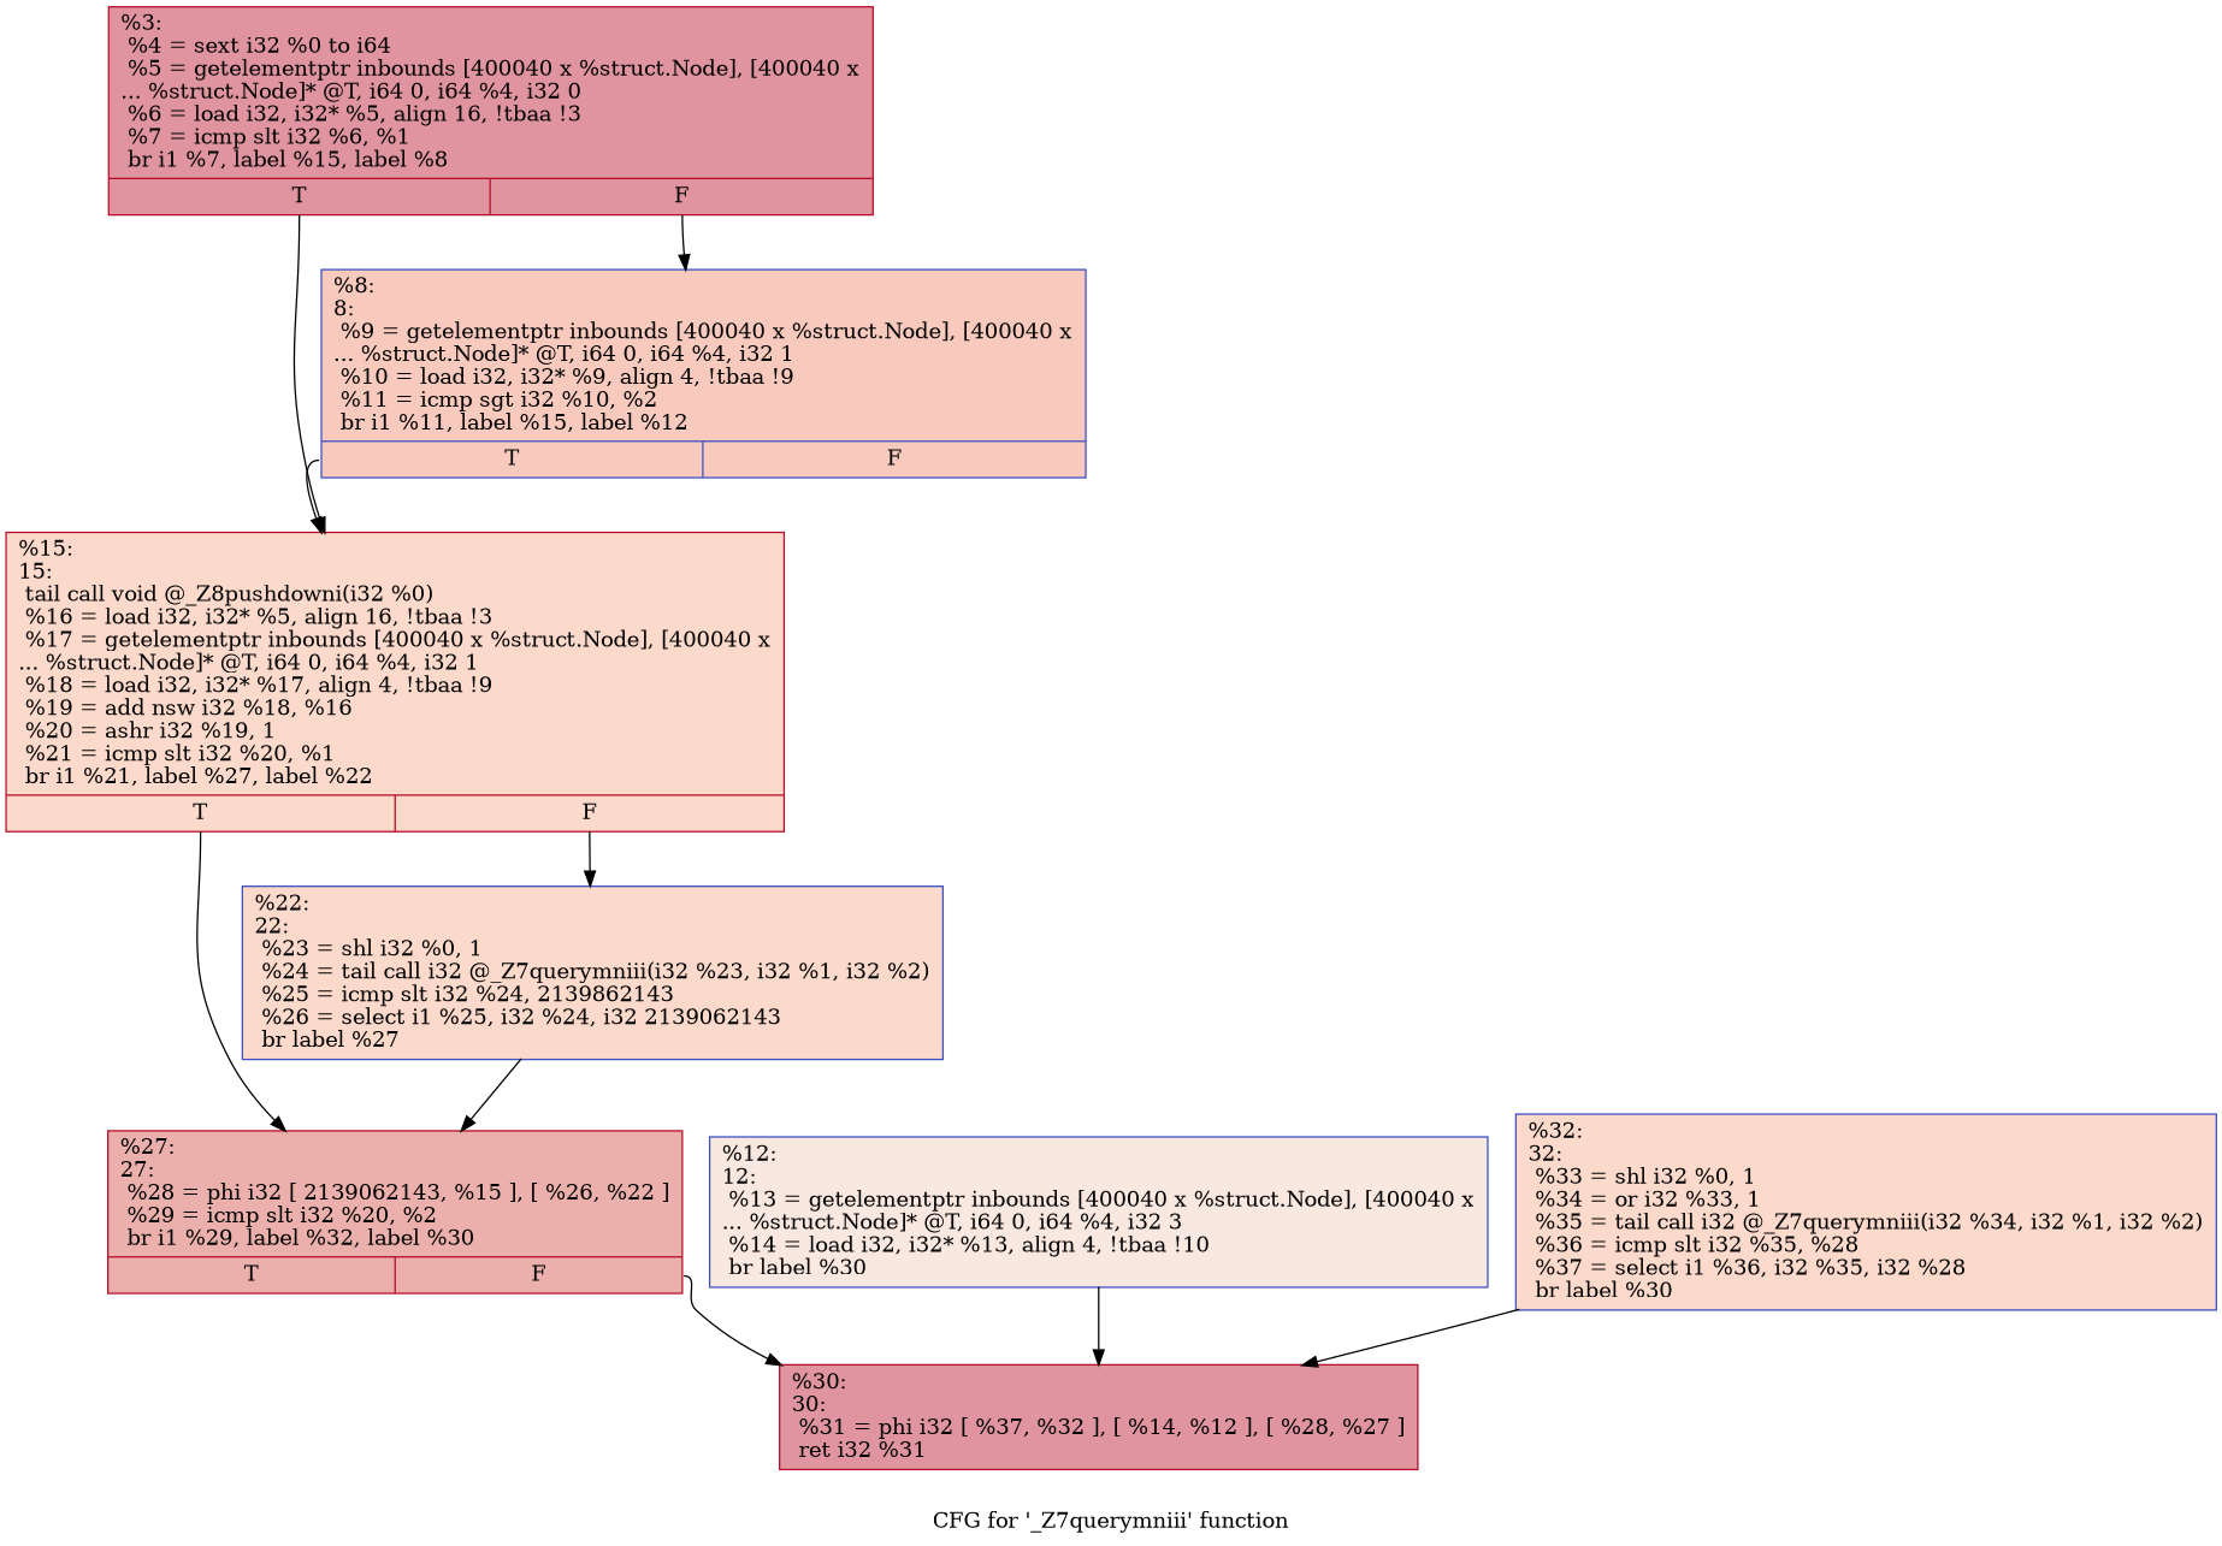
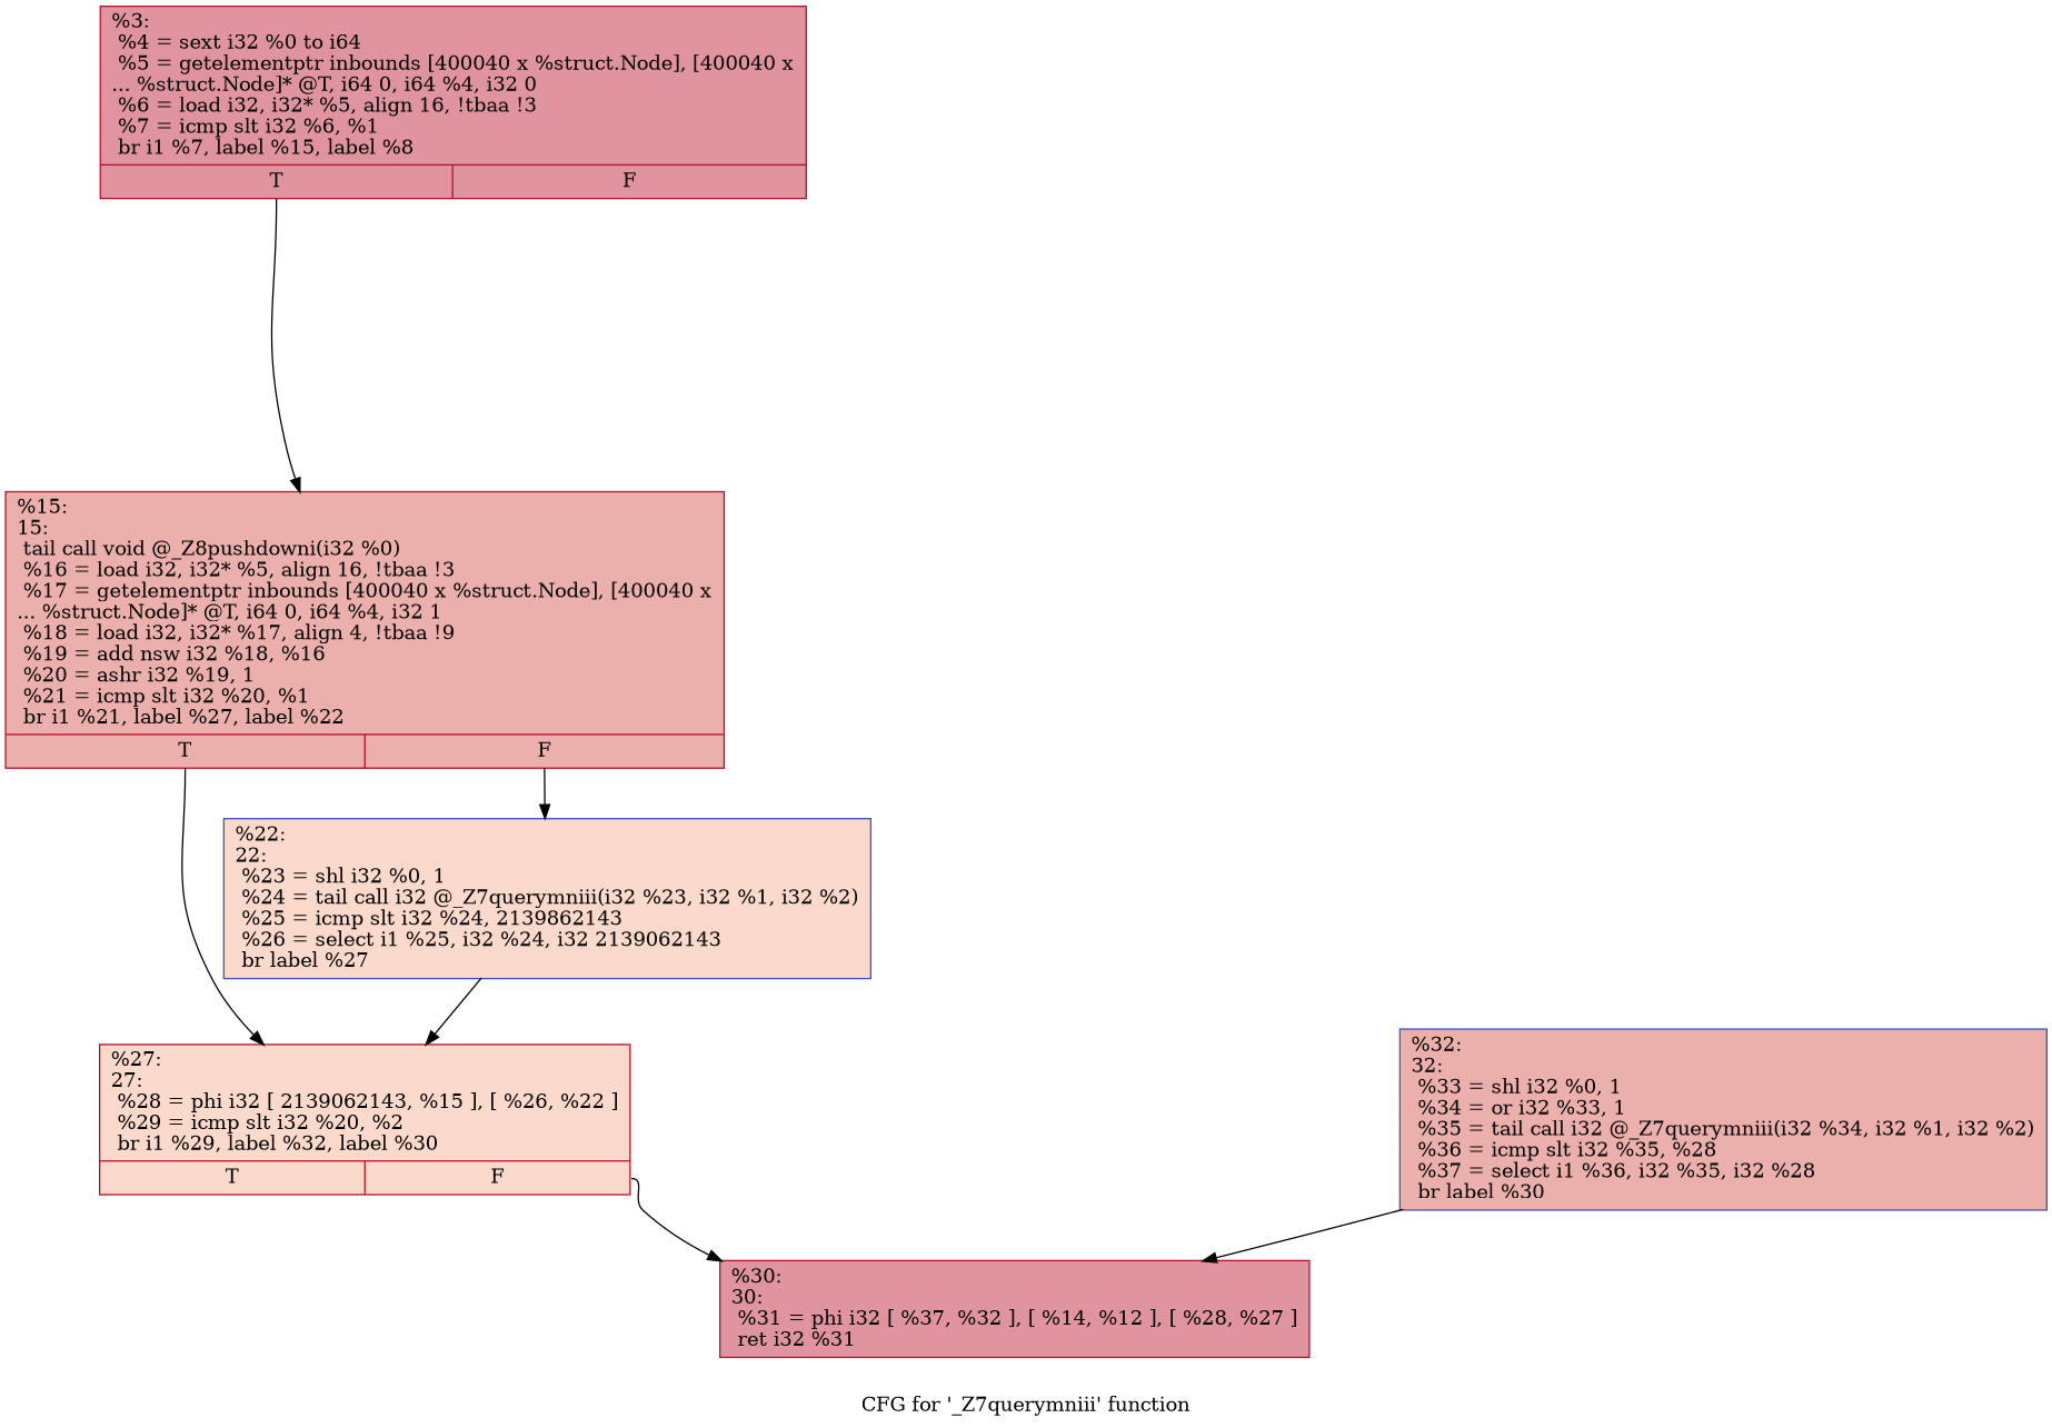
  digraph {
    label="CFG for '_Z7querymniii' function"
    node [color="#b70d28ff" fillcolor="#b70d2870" shape=record style=filled]
    edge [tailport=s0]
    n1 [label="{%3:\l  %4 = sext i32 %0 to i64\l  %5 = getelementptr inbounds [400040 x %struct.Node], [400040 x\l... %struct.Node]* @T, i64 0, i64 %4, i32 0\l  %6 = load i32, i32* %5, align 16, !tbaa !3\l  %7 = icmp slt i32 %6, %1\l  br i1 %7, label %15, label %8\l|{<s0>T|<s1>F}}"]
-   n2 [fillcolor="#f7a88970" label="{%15:\l15:                                               \l  tail call void @_Z8pushdowni(i32 %0)\l  %16 = load i32, i32* %5, align 16, !tbaa !3\l  %17 = getelementptr inbounds [400040 x %struct.Node], [400040 x\l... %struct.Node]* @T, i64 0, i64 %4, i32 1\l  %18 = load i32, i32* %17, align 4, !tbaa !9\l  %19 = add nsw i32 %18, %16\l  %20 = ashr i32 %19, 1\l  %21 = icmp slt i32 %20, %1\l  br i1 %21, label %27, label %22\l|{<s0>T|<s1>F}}"]
-   n3 [color="#3d50c3ff" fillcolor="#ef886b70" label="{%8:\l8:                                                \l  %9 = getelementptr inbounds [400040 x %struct.Node], [400040 x\l... %struct.Node]* @T, i64 0, i64 %4, i32 1\l  %10 = load i32, i32* %9, align 4, !tbaa !9\l  %11 = icmp sgt i32 %10, %2\l  br i1 %11, label %15, label %12\l|{<s0>T|<s1>F}}"]
-   n4 [fillcolor="#d24b4070" label="{%27:\l27:                                               \l  %28 = phi i32 [ 2139062143, %15 ], [ %26, %22 ]\l  %29 = icmp slt i32 %20, %2\l  br i1 %29, label %32, label %30\l|{<s0>T|<s1>F}}"]
+   n2 [fillcolor="#d24b4070" label="{%15:\l15:                                               \l  tail call void @_Z8pushdowni(i32 %0)\l  %16 = load i32, i32* %5, align 16, !tbaa !3\l  %17 = getelementptr inbounds [400040 x %struct.Node], [400040 x\l... %struct.Node]* @T, i64 0, i64 %4, i32 1\l  %18 = load i32, i32* %17, align 4, !tbaa !9\l  %19 = add nsw i32 %18, %16\l  %20 = ashr i32 %19, 1\l  %21 = icmp slt i32 %20, %1\l  br i1 %21, label %27, label %22\l|{<s0>T|<s1>F}}"]
+   n4 [fillcolor="#f7a88970" label="{%27:\l27:                                               \l  %28 = phi i32 [ 2139062143, %15 ], [ %26, %22 ]\l  %29 = icmp slt i32 %20, %2\l  br i1 %29, label %32, label %30\l|{<s0>T|<s1>F}}"]
    n5 [color="#3d50c3ff" fillcolor="#f7a88970" label="{%22:\l22:                                               \l  %23 = shl i32 %0, 1\l  %24 = tail call i32 @_Z7querymniii(i32 %23, i32 %1, i32 %2)\l  %25 = icmp slt i32 %24, 2139862143\l  %26 = select i1 %25, i32 %24, i32 2139062143\l  br label %27\l}"]
    n6 [label="{%30:\l30:                                               \l  %31 = phi i32 [ %37, %32 ], [ %14, %12 ], [ %28, %27 ]\l  ret i32 %31\l}"]
-   n7 [color="#3d50c3ff" fillcolor="#f1ccb870" label="{%12:\l12:                                               \l  %13 = getelementptr inbounds [400040 x %struct.Node], [400040 x\l... %struct.Node]* @T, i64 0, i64 %4, i32 3\l  %14 = load i32, i32* %13, align 4, !tbaa !10\l  br label %30\l}"]
-   n8 [color="#3d50c3ff" fillcolor="#f7a88970" label="{%32:\l32:                                               \l  %33 = shl i32 %0, 1\l  %34 = or i32 %33, 1\l  %35 = tail call i32 @_Z7querymniii(i32 %34, i32 %1, i32 %2)\l  %36 = icmp slt i32 %35, %28\l  %37 = select i1 %36, i32 %35, i32 %28\l  br label %30\l}"]
+   n8 [color="#3d50c3ff" fillcolor="#d24b4070" label="{%32:\l32:                                               \l  %33 = shl i32 %0, 1\l  %34 = or i32 %33, 1\l  %35 = tail call i32 @_Z7querymniii(i32 %34, i32 %1, i32 %2)\l  %36 = icmp slt i32 %35, %28\l  %37 = select i1 %36, i32 %35, i32 %28\l  br label %30\l}"]
    n1 -> n2
-   n1 -> n3 [tailport=s1]
    n2 -> n4
    n2 -> n5 [tailport=s1]
-   n3 -> n2
    n4 -> n6 [tailport=s1]
    n5 -> n4
-   n7 -> n6
    n8 -> n6
  }
